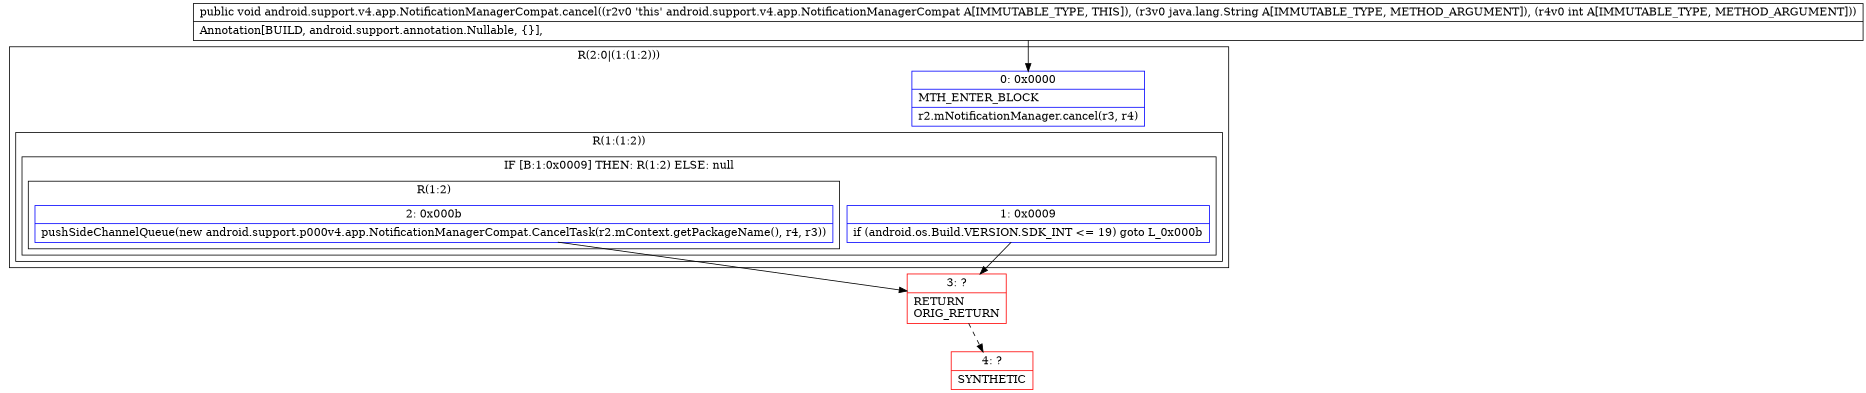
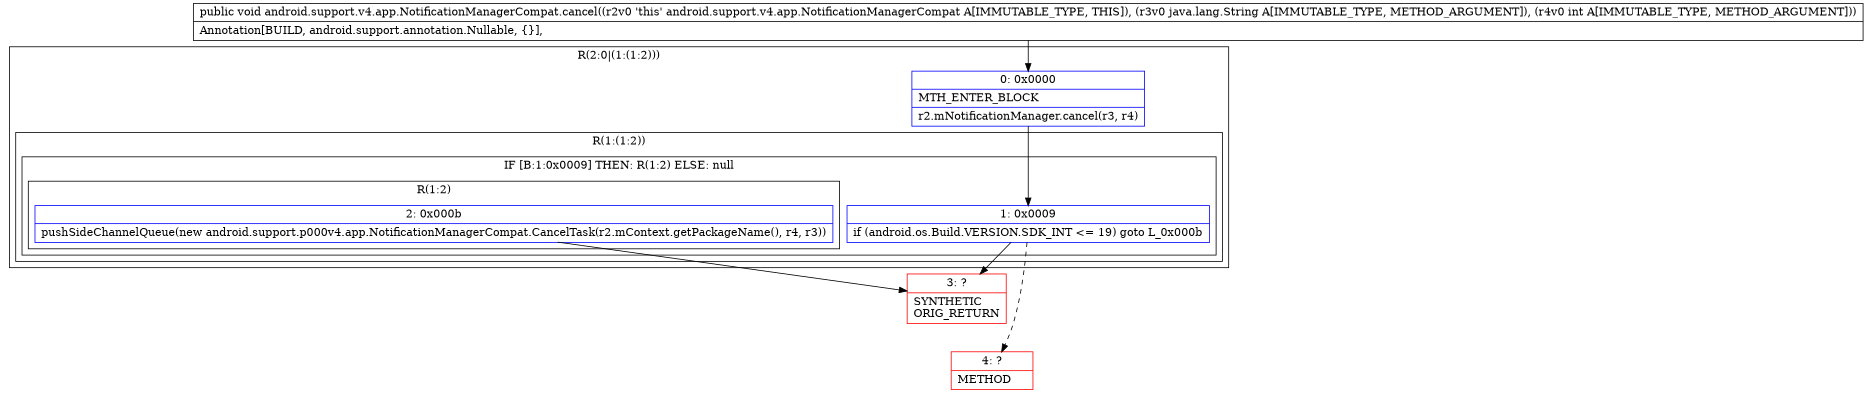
  digraph {
    node [color=blue shape=record]
    n1 [label="{2\:\ 0x000b|pushSideChannelQueue(new android.support.p000v4.app.NotificationManagerCompat.CancelTask(r2.mContext.getPackageName(), r4, r3))\l}"]
    n2 [label="{1\:\ 0x0009|if (android.os.Build.VERSION.SDK_INT \<= 19) goto L_0x000b\l}"]
    n3 [label="{0\:\ 0x0000|MTH_ENTER_BLOCK\l|r2.mNotificationManager.cancel(r3, r4)\l}"]
-   n4 [color=red label="{3\:\ ?|RETURN\lORIG_RETURN\l}"]
-   n5 [color=red label="{4\:\ ?|SYNTHETIC\l}"]
+   n4 [color=red label="{3\:\ ?|SYNTHETIC\lORIG_RETURN\l}"]
+   n5 [color=red label="{4\:\ ?|METHOD\l}"]
    n6 [label="{public void android.support.v4.app.NotificationManagerCompat.cancel((r2v0 'this' android.support.v4.app.NotificationManagerCompat A[IMMUTABLE_TYPE, THIS]), (r3v0 java.lang.String A[IMMUTABLE_TYPE, METHOD_ARGUMENT]), (r4v0 int A[IMMUTABLE_TYPE, METHOD_ARGUMENT]))  | Annotation[BUILD, android.support.annotation.Nullable, \{\}], \l}" color=""]
    subgraph cluster_1 {
      label="R(2:0|(1:(1:2)))"
      n3
      subgraph cluster_2 {
        label="R(1:(1:2))"
        subgraph cluster_3 {
          label="IF [B:1:0x0009] THEN: R(1:2) ELSE: null"
          n2
          subgraph cluster_4 {
            label="R(1:2)"
            n1
          }
        }
      }
    }
    n1 -> n4
    n2 -> n4
-   n4 -> n5 [style=dashed]
+   n2 -> n5 [style=dashed]
+   n3 -> n2
    n6 -> n3
  }
